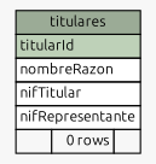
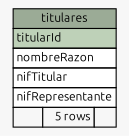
  digraph {
    bgcolor="#f7f7f7"
    fontname=Ubuntu
    fontsize=11
    nodesep=0.18
    rankdir=RL
    ranksep=0.46
-   n1 [fontname=Ubuntu fontsize=11 label=<     <TABLE BORDER="0" CELLBORDER="1" CELLSPACING="0" BGCOLOR="#ffffff">       <TR><TD COLSPAN="3" BGCOLOR="#9bab96" ALIGN="CENTER">titulares</TD></TR>       <TR><TD PORT="titularId" COLSPAN="3" BGCOLOR="#bed1b8" ALIGN="LEFT">titularId</TD></TR>       <TR><TD PORT="nombreRazon" COLSPAN="3" ALIGN="LEFT">nombreRazon</TD></TR>       <TR><TD PORT="nifTitular" COLSPAN="3" ALIGN="LEFT">nifTitular</TD></TR>       <TR><TD PORT="nifRepresentante" COLSPAN="3" ALIGN="LEFT">nifRepresentante</TD></TR>       <TR><TD ALIGN="LEFT" BGCOLOR="#f7f7f7">  </TD><TD ALIGN="RIGHT" BGCOLOR="#f7f7f7">0 rows</TD><TD ALIGN="RIGHT" BGCOLOR="#f7f7f7">  </TD></TR>     </TABLE>> shape=plaintext]
+   n1 [fontname=Ubuntu fontsize=11 label=<     <TABLE BORDER="0" CELLBORDER="1" CELLSPACING="0" BGCOLOR="#ffffff">       <TR><TD COLSPAN="3" BGCOLOR="#9bab96" ALIGN="CENTER">titulares</TD></TR>       <TR><TD PORT="titularId" COLSPAN="3" BGCOLOR="#bed1b8" ALIGN="LEFT">titularId</TD></TR>       <TR><TD PORT="nombreRazon" COLSPAN="3" ALIGN="LEFT">nombreRazon</TD></TR>       <TR><TD PORT="nifTitular" COLSPAN="3" ALIGN="LEFT">nifTitular</TD></TR>       <TR><TD PORT="nifRepresentante" COLSPAN="3" ALIGN="LEFT">nifRepresentante</TD></TR>       <TR><TD ALIGN="LEFT" BGCOLOR="#f7f7f7">  </TD><TD ALIGN="RIGHT" BGCOLOR="#f7f7f7">5 rows</TD><TD ALIGN="RIGHT" BGCOLOR="#f7f7f7">  </TD></TR>     </TABLE>> shape=plaintext]
  }
